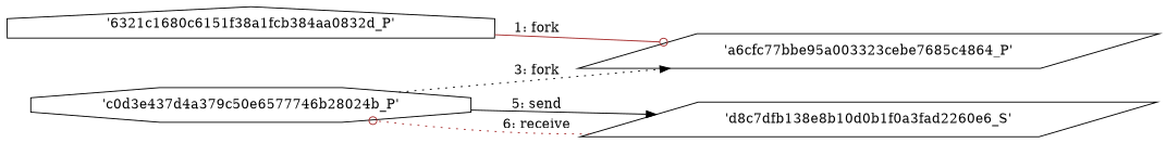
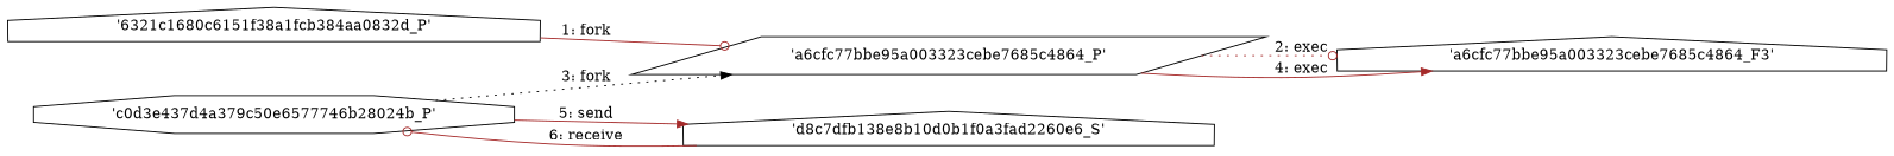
  digraph {
    engine=neato
    fixedsize=false
    fontsize=10
    nodesep=0.3
    rankdir=LR
    ranksep=0
    splines=true
    node [node_type=Process shape=parallelogram]
    edge [arrowhead=odot color=brown style=dotted]
    "'a6cfc77bbe95a003323cebe7685c4864_P'"
    "'6321c1680c6151f38a1fcb384aa0832d_P'" [shape=house]
+   "'a6cfc77bbe95a003323cebe7685c4864_F3'" [node_type=File shape=house]
    "'c0d3e437d4a379c50e6577746b28024b_P'" [shape=octagon]
-   "'d8c7dfb138e8b10d0b1f0a3fad2260e6_S'" [node_type=Socket]
+   "'d8c7dfb138e8b10d0b1f0a3fad2260e6_S'" [node_type=Socket shape=house]
+   "'a6cfc77bbe95a003323cebe7685c4864_P'" -> "'a6cfc77bbe95a003323cebe7685c4864_F3'" [label="2: exec"]
+   "'a6cfc77bbe95a003323cebe7685c4864_P'" -> "'a6cfc77bbe95a003323cebe7685c4864_F3'" [arrowhead=normal label="4: exec" style=solid]
    "'6321c1680c6151f38a1fcb384aa0832d_P'" -> "'a6cfc77bbe95a003323cebe7685c4864_P'" [label="1: fork" style=solid]
    "'c0d3e437d4a379c50e6577746b28024b_P'" -> "'a6cfc77bbe95a003323cebe7685c4864_P'" [arrowhead=normal color=black label="3: fork"]
-   "'c0d3e437d4a379c50e6577746b28024b_P'" -> "'d8c7dfb138e8b10d0b1f0a3fad2260e6_S'" [arrowhead=normal color=black label="5: send" style=solid]
-   "'d8c7dfb138e8b10d0b1f0a3fad2260e6_S'" -> "'c0d3e437d4a379c50e6577746b28024b_P'" [label="6: receive"]
+   "'c0d3e437d4a379c50e6577746b28024b_P'" -> "'d8c7dfb138e8b10d0b1f0a3fad2260e6_S'" [arrowhead=normal label="5: send" style=solid]
+   "'d8c7dfb138e8b10d0b1f0a3fad2260e6_S'" -> "'c0d3e437d4a379c50e6577746b28024b_P'" [label="6: receive" style=solid]
  }
